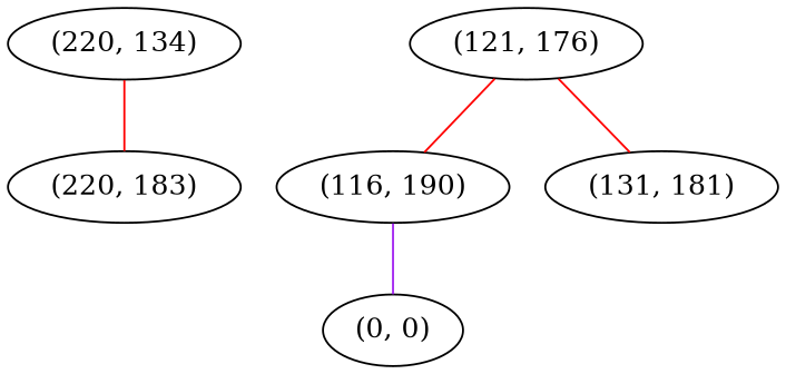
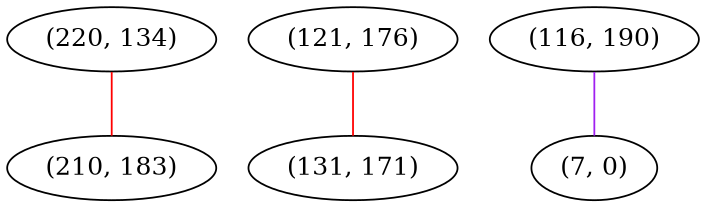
  graph {
    edge [color=red weight=1]
    n1 [label="(220, 134)"]
-   "(220, 183)"
+   "(220, 183)" [label="(210, 183)"]
    "(121, 176)"
    "(116, 190)"
-   "(131, 181)"
-   "(0, 0)"
+   "(131, 181)" [label="(131, 171)"]
+   "(0, 0)" [label="(7, 0)"]
    n1 -- "(220, 183)"
-   "(121, 176)" -- "(116, 190)"
    "(121, 176)" -- "(131, 181)"
    "(116, 190)" -- "(0, 0)" [color=purple weight=4]
  }
